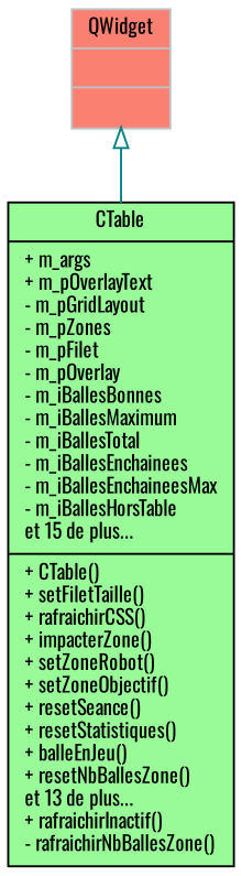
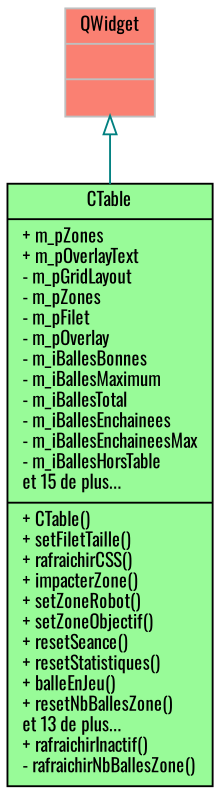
  digraph {
    fontname=Oswald
    node [fontname=Oswald fontsize=10 shape=record style=filled]
-   n1 [color=black fillcolor=palegreen fontcolor=black height=0.2 label="{CTable\n|+ m_args\l+ m_pOverlayText\l- m_pGridLayout\l- m_pZones\l- m_pFilet\l- m_pOverlay\l- m_iBallesBonnes\l- m_iBallesMaximum\l- m_iBallesTotal\l- m_iBallesEnchainees\l- m_iBallesEnchaineesMax\l- m_iBallesHorsTable\let 15 de plus...\l|+ CTable()\l+ setFiletTaille()\l+ rafraichirCSS()\l+ impacterZone()\l+ setZoneRobot()\l+ setZoneObjectif()\l+ resetSeance()\l+ resetStatistiques()\l+ balleEnJeu()\l+ resetNbBallesZone()\let 13 de plus...\l+ rafraichirInactif()\l- rafraichirNbBallesZone()\l}" width=0.4]
+   n1 [color=black fillcolor=palegreen fontcolor=black height=0.2 label="{CTable\n|+ m_pZones\l+ m_pOverlayText\l- m_pGridLayout\l- m_pZones\l- m_pFilet\l- m_pOverlay\l- m_iBallesBonnes\l- m_iBallesMaximum\l- m_iBallesTotal\l- m_iBallesEnchainees\l- m_iBallesEnchaineesMax\l- m_iBallesHorsTable\let 15 de plus...\l|+ CTable()\l+ setFiletTaille()\l+ rafraichirCSS()\l+ impacterZone()\l+ setZoneRobot()\l+ setZoneObjectif()\l+ resetSeance()\l+ resetStatistiques()\l+ balleEnJeu()\l+ resetNbBallesZone()\let 13 de plus...\l+ rafraichirInactif()\l- rafraichirNbBallesZone()\l}" width=0.4]
    n2 [color=grey75 height=0.2 label="{QWidget\n||}" width=0.4 fillcolor=salmon]
    n2 -> n1 [arrowtail=onormal color=teal dir=back fontname=Oswald fontsize=10 labelfontname=Helvetica labelfontsize=10 style=solid]
  }
